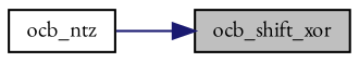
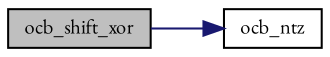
  digraph {
    rankdir=LR
    fontname="EB Garamond"
    node [color=black fontname="EB Garamond" fontsize=10 shape=record style=filled]
    n1 [fillcolor=grey75 fontcolor=black height=0.2 label=ocb_shift_xor width=0.4]
    n2 [fillcolor=white height=0.2 label=ocb_ntz width=0.4]
-   n2 -> n1 [color=midnightblue fontname="EB Garamond" fontsize=10 labelfontname=Helvetica labelfontsize=10 style=solid]
+   n1 -> n2 [color=midnightblue fontname="EB Garamond" fontsize=10 labelfontname=Helvetica labelfontsize=10 style=solid]
  }
